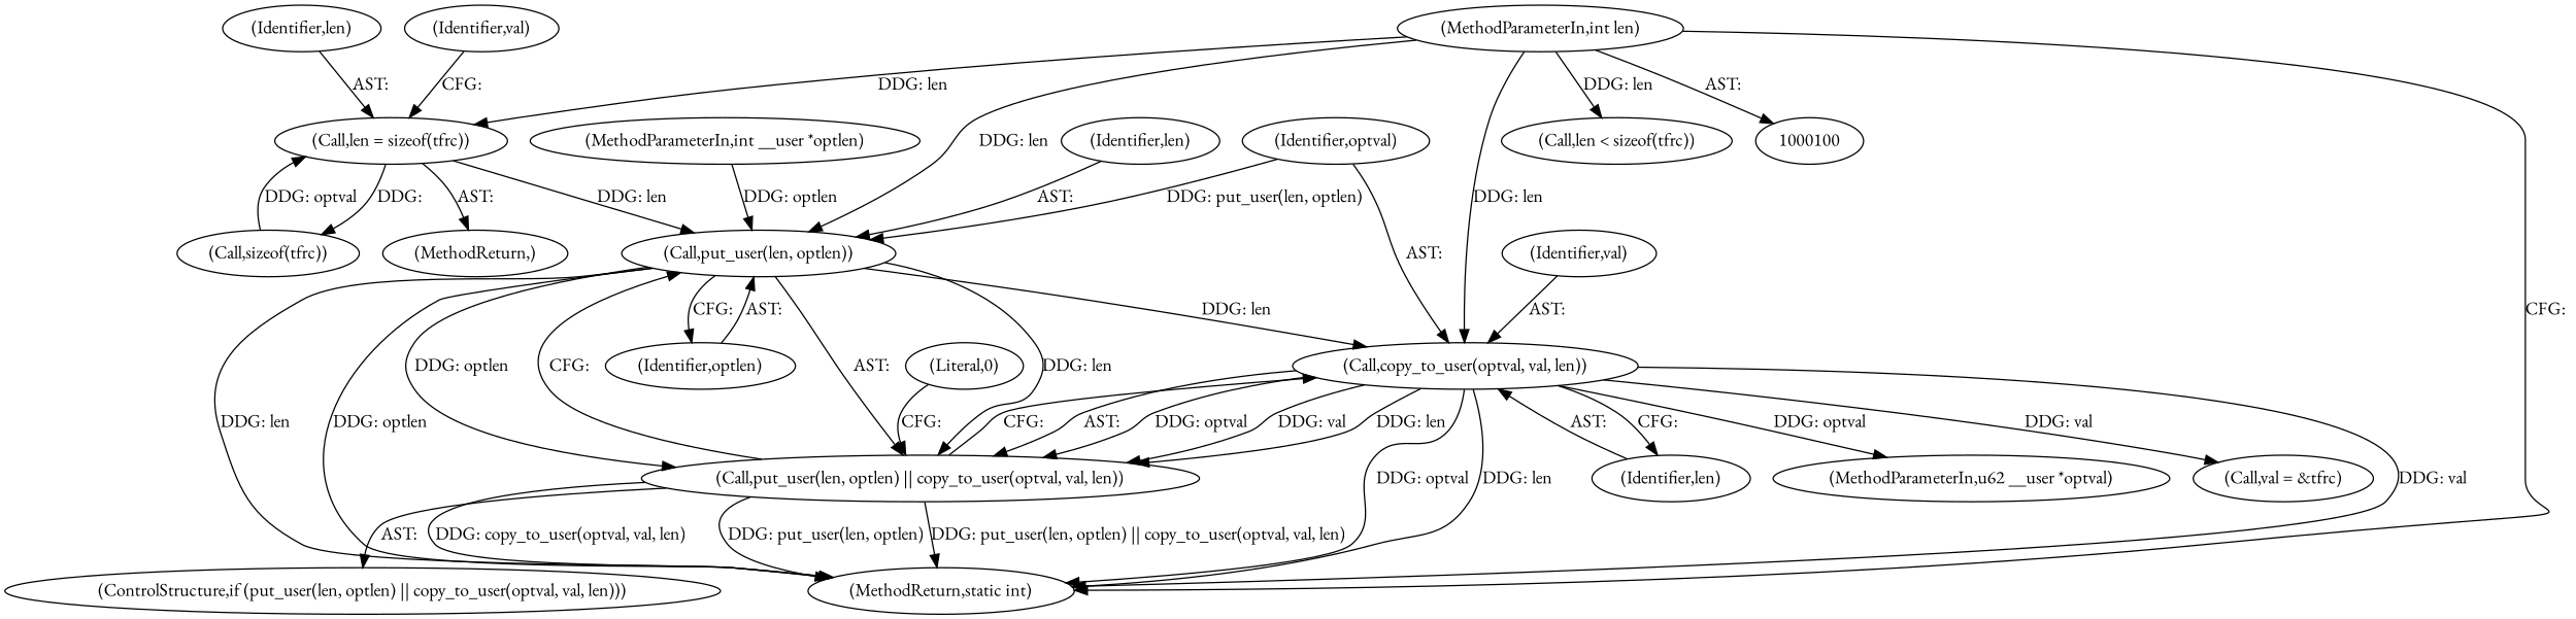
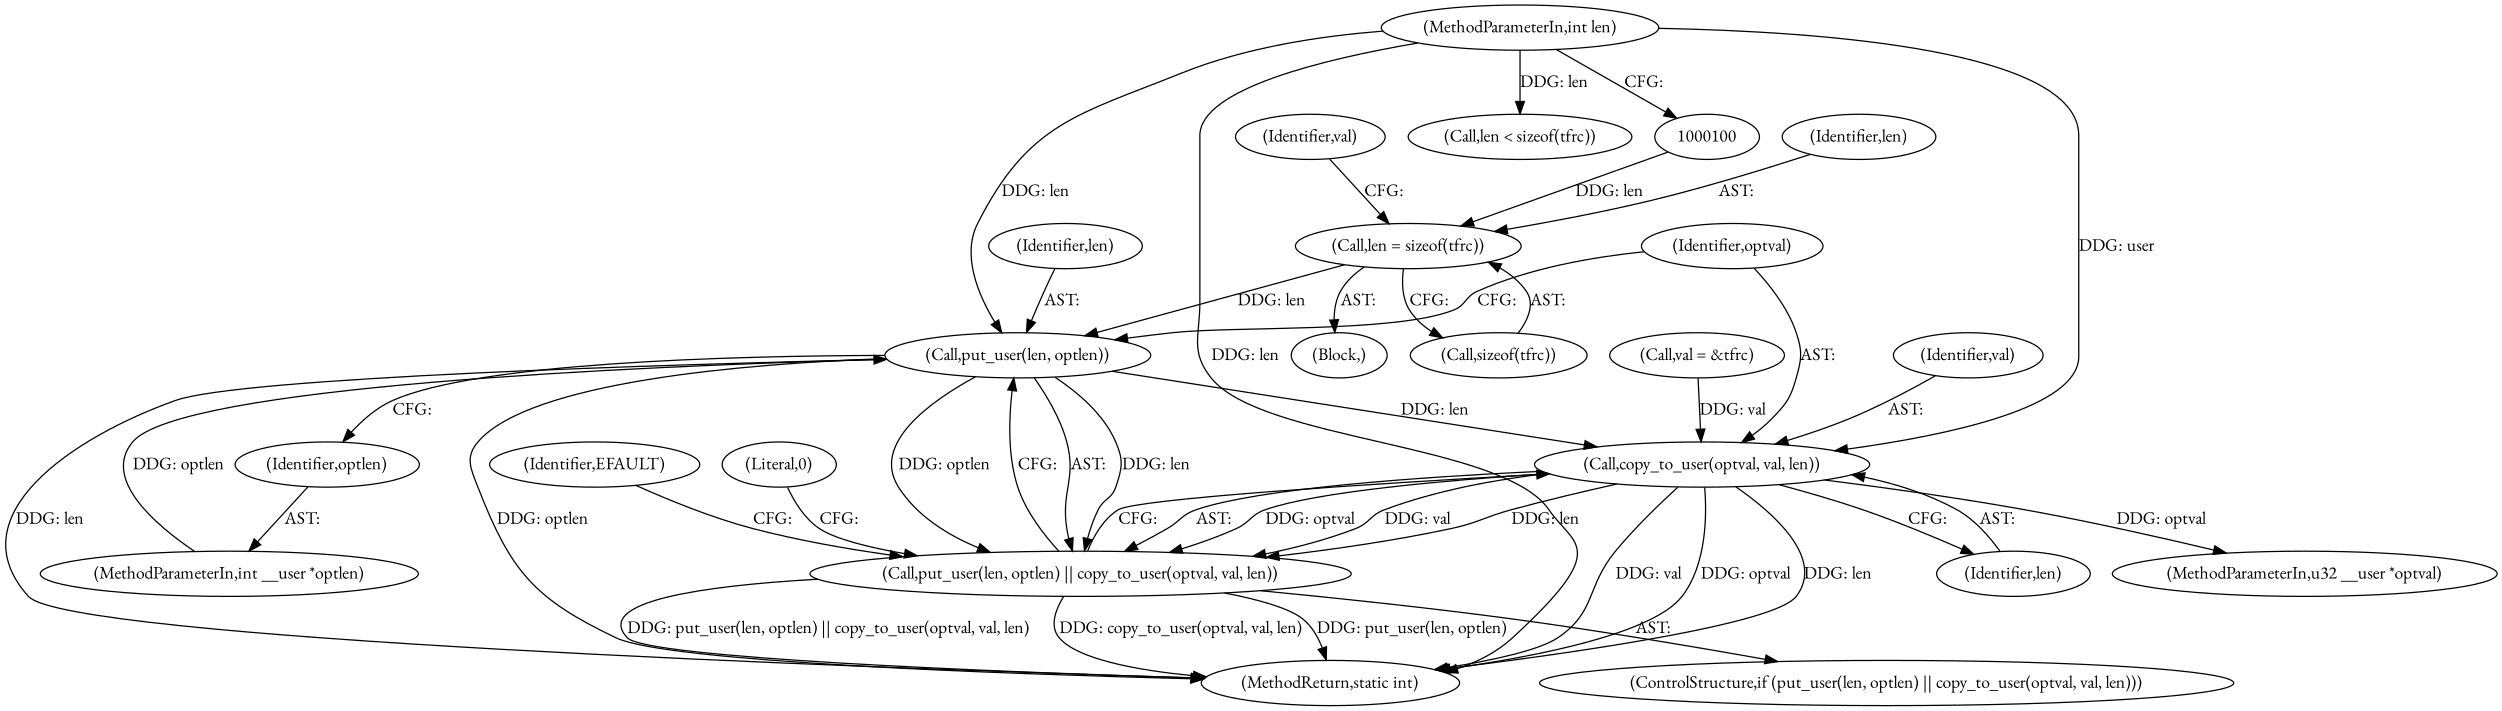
  digraph {
    fontname="EB Garamond"
    node [fontname="EB Garamond"]
    edge [fontname="EB Garamond"]
    n1 [label="(Call,len = sizeof(tfrc))"]
    n2 [label="(Call,put_user(len, optlen))"]
    n3 [label="(Call,sizeof(tfrc))"]
-   n4 [label="(MethodReturn,)"]
+   n4 [label="(Block,)"]
    n5 [label="(Call,copy_to_user(optval, val, len))"]
    n6 [label="(MethodReturn,static int)"]
    n7 [label="(Call,put_user(len, optlen) || copy_to_user(optval, val, len))"]
    n8 [label="(Identifier,optlen)"]
    n9 [label="(MethodParameterIn,int len)"]
    n10 [label="(Call,len < sizeof(tfrc))"]
    1000100
    n12 [label="(Identifier,len)"]
-   n13 [label="(MethodParameterIn,u62 __user *optval)"]
+   n13 [label="(MethodParameterIn,u32 __user *optval)"]
    n14 [label="(ControlStructure,if (put_user(len, optlen) || copy_to_user(optval, val, len)))"]
    n15 [label="(MethodParameterIn,int __user *optlen)"]
    n16 [label="(Identifier,val)"]
    n17 [label="(Literal,0)"]
    n18 [label="(Identifier,len)"]
    n19 [label="(Identifier,optval)"]
+   n20 [label="(Identifier,EFAULT)"]
    n21 [label="(Identifier,val)"]
    n22 [label="(Call,val = &tfrc)"]
    n23 [label="(Identifier,len)"]
    n1 -> n2 [label="DDG: len"]
-   n1 -> n3 [label="DDG: "]
+   n1 -> n3 [label="CFG: "]
    n1 -> n4 [label="AST: "]
    n2 -> n5 [label="DDG: len"]
    n2 -> n6 [label="DDG: len"]
    n2 -> n6 [label="DDG: optlen"]
    n2 -> n7 [label="AST: "]
    n2 -> n7 [label="DDG: len"]
    n2 -> n7 [label="DDG: optlen"]
    n2 -> n8 [label="CFG: "]
-   n3 -> n1 [label="DDG: optval"]
+   n3 -> n1 [label="AST: "]
    n5 -> n6 [label="DDG: val"]
    n5 -> n6 [label="DDG: optval"]
    n5 -> n6 [label="DDG: len"]
    n5 -> n7 [label="AST: "]
    n5 -> n7 [label="DDG: optval"]
    n5 -> n7 [label="DDG: val"]
    n5 -> n7 [label="DDG: len"]
    n5 -> n12 [label="CFG: "]
    n5 -> n13 [label="DDG: optval"]
    n7 -> n2 [label="CFG: "]
    n7 -> n5 [label="CFG: "]
    n7 -> n6 [label="DDG: put_user(len, optlen) || copy_to_user(optval, val, len)"]
    n7 -> n6 [label="DDG: copy_to_user(optval, val, len)"]
    n7 -> n6 [label="DDG: put_user(len, optlen)"]
    n7 -> n14 [label="AST: "]
-   n8 -> n2 [label="AST: "]
-   n9 -> n1 [label="DDG: len"]
+   n8 -> n15 [label="AST: "]
+   1000100 -> n1 [label="DDG: len"]
    n9 -> n2 [label="DDG: len"]
-   n9 -> n5 [label="DDG: len"]
-   n9 -> n6 [label="CFG: "]
+   n9 -> n5 [label="DDG: user"]
+   n9 -> n6 [label="DDG: len"]
    n9 -> n10 [label="DDG: len"]
-   n9 -> 1000100 [label="AST: "]
+   n9 -> 1000100 [label="CFG: "]
    n12 -> n5 [label="AST: "]
    n15 -> n2 [label="DDG: optlen"]
    n16 -> n5 [label="AST: "]
    n17 -> n7 [label="CFG: "]
    n18 -> n1 [label="AST: "]
-   n19 -> n2 [label="DDG: put_user(len, optlen)"]
+   n19 -> n2 [label="CFG: "]
    n19 -> n5 [label="AST: "]
+   n20 -> n7 [label="CFG: "]
    n21 -> n1 [label="CFG: "]
-   n5 -> n22 [label="DDG: val"]
+   n22 -> n5 [label="DDG: val"]
    n23 -> n2 [label="AST: "]
  }
